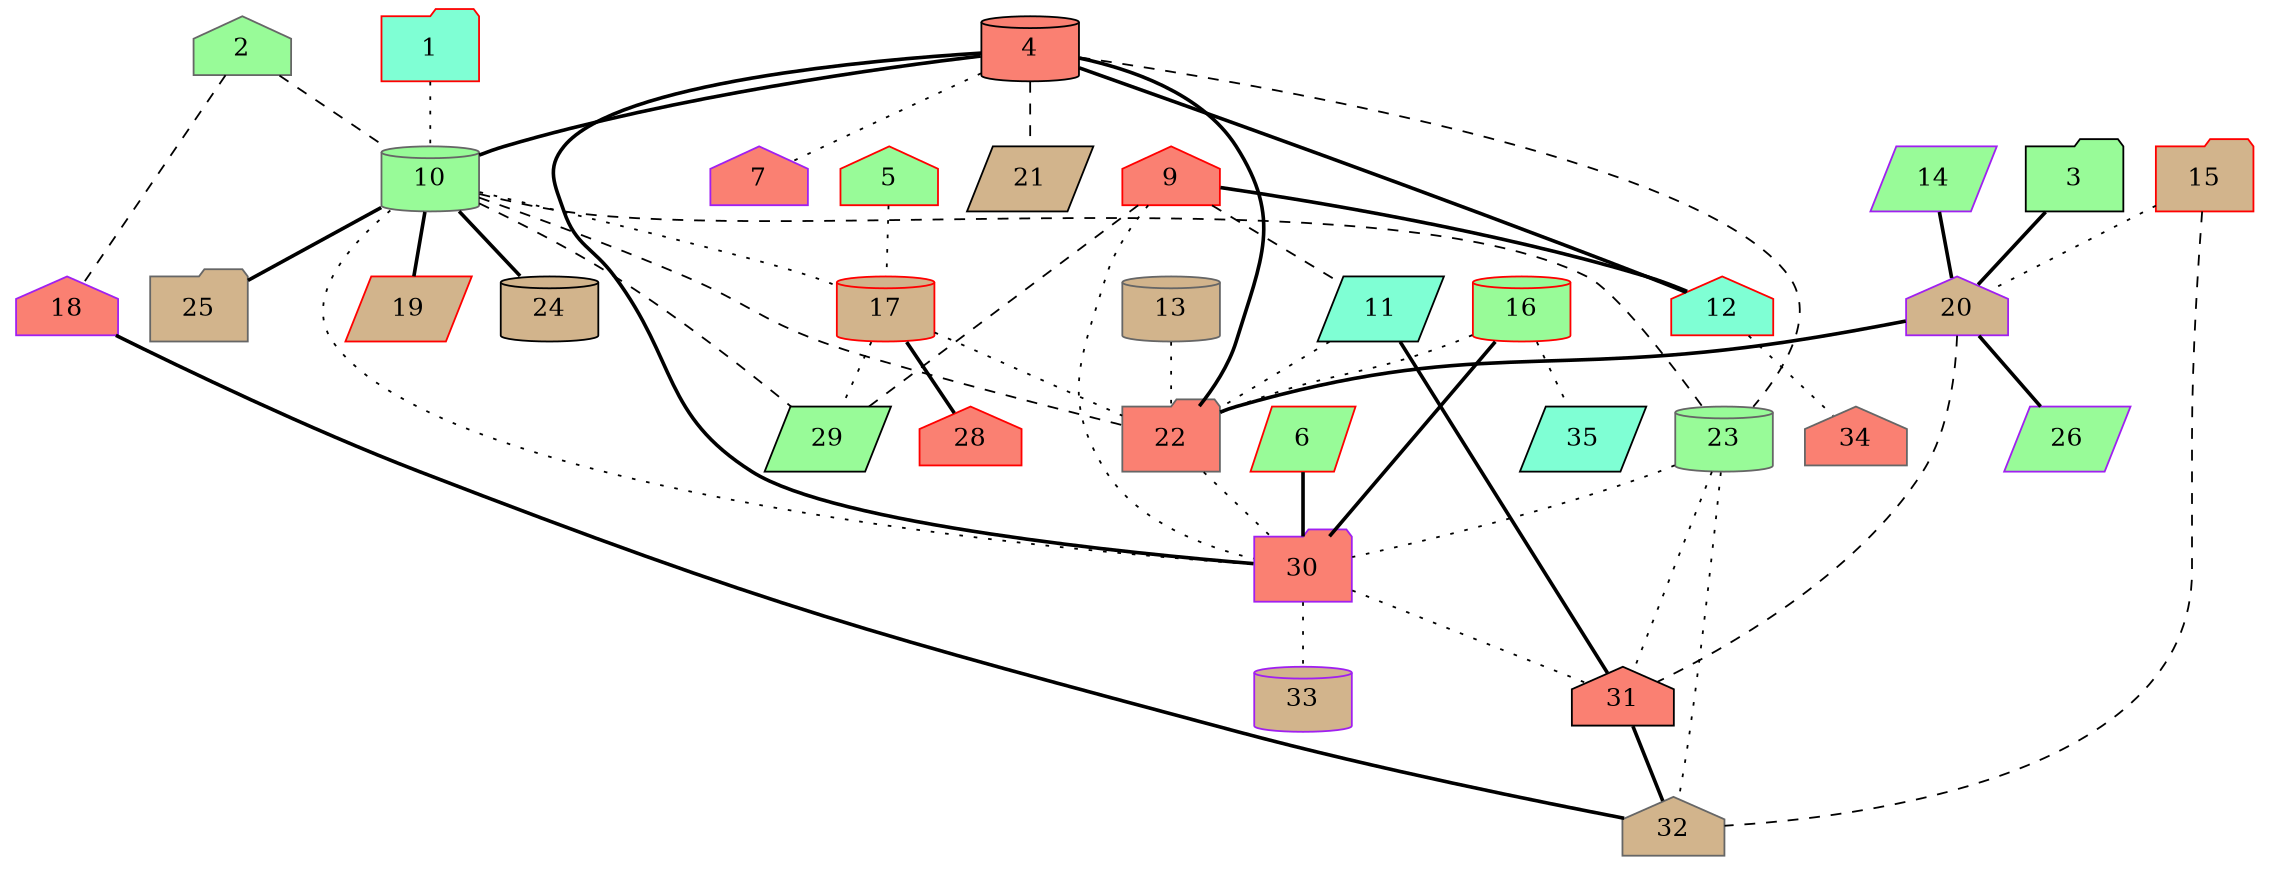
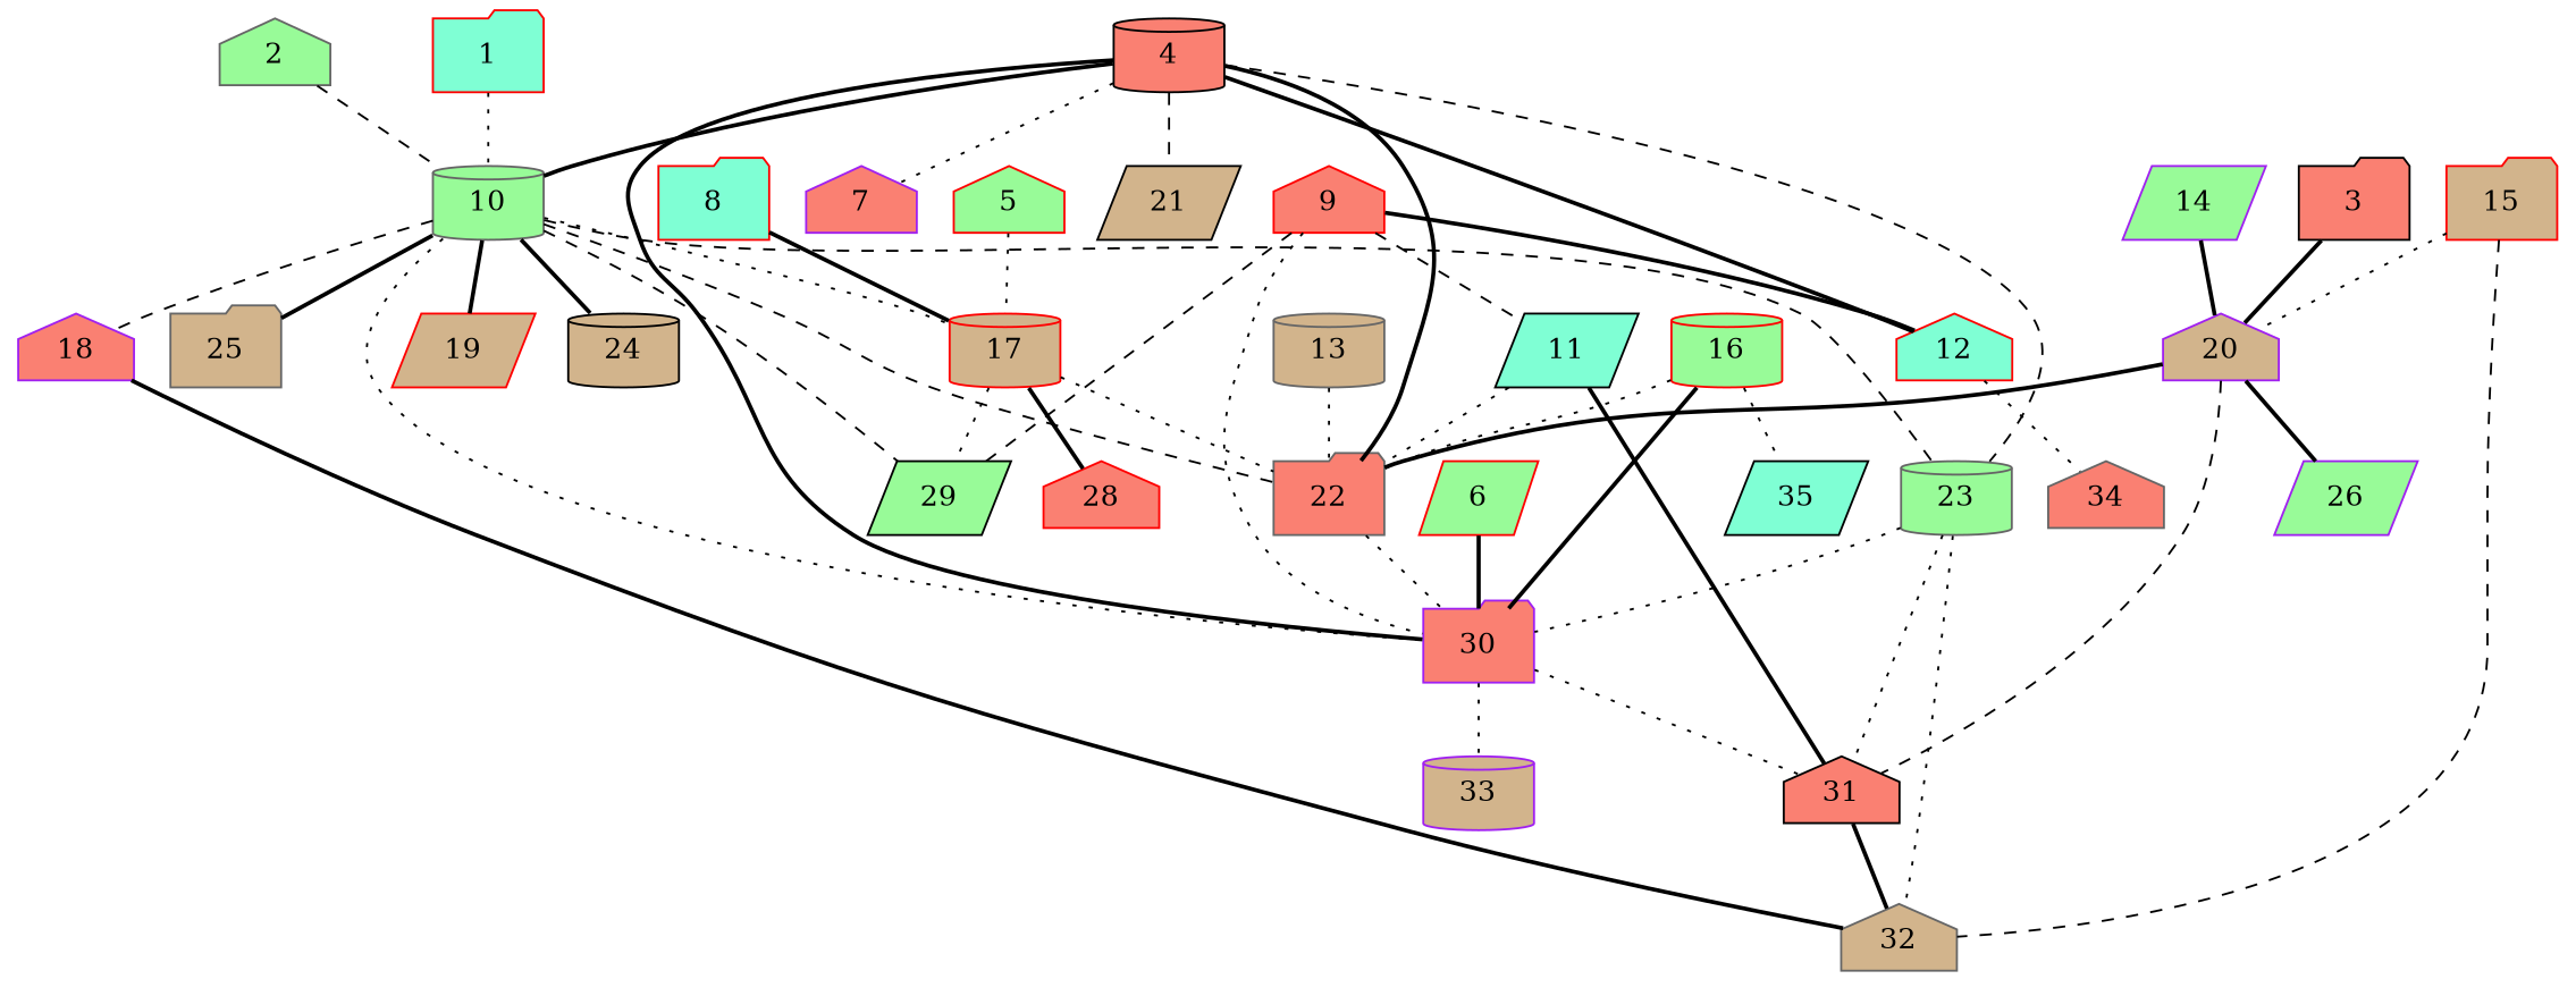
  graph {
    node [color=red fillcolor=palegreen shape=house style=filled]
    edge [style=dotted weight=1.0]
    1 [fillcolor=aquamarine shape=folder]
    10 [color=gray40 shape=cylinder]
    22 [color=gray40 fillcolor=salmon shape=folder]
    23 [color=gray40 shape=cylinder]
    30 [color=purple fillcolor=salmon shape=folder]
    17 [fillcolor=tan shape=cylinder]
    29 [color=black shape=parallelogram]
    18 [color=purple fillcolor=salmon]
    19 [fillcolor=tan shape=parallelogram]
    24 [color=black fillcolor=tan shape=cylinder]
    25 [color=gray40 fillcolor=tan shape=folder]
    2 [color=gray40]
-   3 [color=black shape=folder]
+   3 [color=black fillcolor=salmon shape=folder]
    20 [color=purple fillcolor=tan]
    31 [color=black fillcolor=salmon]
    26 [color=purple shape=parallelogram]
    4 [color=black fillcolor=salmon shape=cylinder]
    7 [color=purple fillcolor=salmon]
    12 [fillcolor=aquamarine]
    21 [color=black fillcolor=tan shape=parallelogram]
    34 [color=gray40 fillcolor=salmon]
    32 [color=gray40 fillcolor=tan]
    33 [color=purple fillcolor=tan shape=cylinder]
    5
    28 [fillcolor=salmon]
    6 [shape=parallelogram]
+   8 [fillcolor=aquamarine shape=folder]
    9 [fillcolor=salmon]
    11 [color=black fillcolor=aquamarine shape=parallelogram]
    13 [color=gray40 fillcolor=tan shape=cylinder]
    14 [color=purple shape=parallelogram]
    15 [fillcolor=tan shape=folder]
    16 [shape=cylinder]
    35 [color=black fillcolor=aquamarine shape=parallelogram]
    1 -- 10
    10 -- 22 [style=dashed]
    10 -- 23 [style=dashed]
    10 -- 30
    10 -- 17
    10 -- 29 [style=dashed]
-   2 -- 18 [style=dashed]
+   10 -- 18 [style=dashed]
    10 -- 19 [style=bold]
    10 -- 24 [style=bold]
    10 -- 25 [style=bold]
    22 -- 30
    23 -- 30 [weight=2.0]
    23 -- 31
    23 -- 32
    30 -- 31
    30 -- 33
    17 -- 22
    17 -- 29 [weight=2.0]
    17 -- 28 [style=bold]
    18 -- 32 [style=bold]
    2 -- 10 [style=dashed]
    3 -- 20 [style=bold]
    20 -- 22 [style=bold weight=2.0]
    20 -- 31 [style=dashed]
    20 -- 26 [style=bold]
    31 -- 32 [style=bold]
    4 -- 10 [style=bold]
    4 -- 22 [style=bold weight=2.0]
    4 -- 23 [style=dashed]
    4 -- 30 [style=bold]
    4 -- 7 [weight=2.0]
    4 -- 12 [style=bold]
    4 -- 21 [style=dashed]
    12 -- 34
    5 -- 17
    6 -- 30 [style=bold]
+   8 -- 17 [style=bold]
    9 -- 30 [weight=2.0]
    9 -- 29 [style=dashed]
    9 -- 12 [style=bold]
    9 -- 11 [style=dashed]
    11 -- 22 [weight=2.0]
    11 -- 31 [style=bold]
    13 -- 22
    14 -- 20 [style=bold]
    15 -- 20
    15 -- 32 [style=dashed]
    16 -- 22
    16 -- 30 [style=bold weight=2.0]
    16 -- 35
  }
